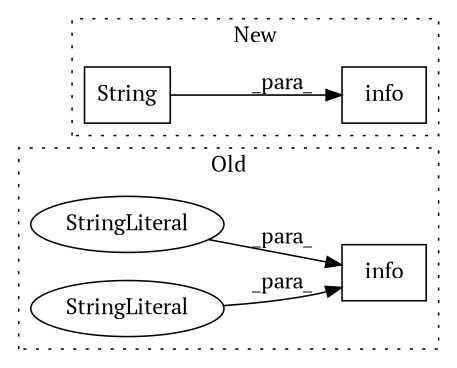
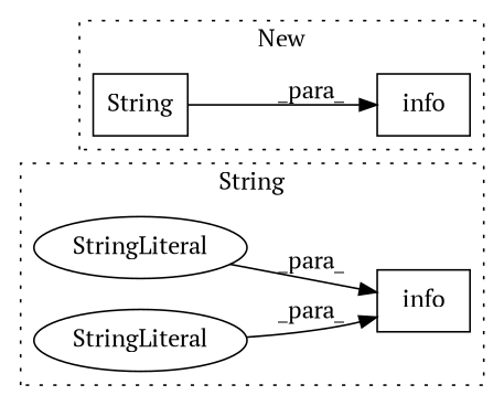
  digraph {
    rankdir=LR
    fontname="PT Serif"
    node [a=32 l="5,1" shape=box fontname="PT Serif"]
    edge [fontname="PT Serif"]
    n1 [label=info s="2544,2705"]
    n2 [a=45 l=18 label=StringLiteral s=2572 shape=ellipse]
    n3 [a=45 l=16 label=StringLiteral s=2549 shape=ellipse]
    n4 [l="7,1" label=String s="2609,2676"]
    n5 [label=info s="2532,2741"]
    subgraph cluster_1 {
-     label=Old
+     label=String
      style=dotted
      n1
      n2
      n3
    }
    subgraph cluster_2 {
      label=New
      style=dotted
      n4
      n5
    }
    n2 -> n1 [label=_para_]
    n3 -> n1 [label=_para_]
    n4 -> n5 [label=_para_]
  }
